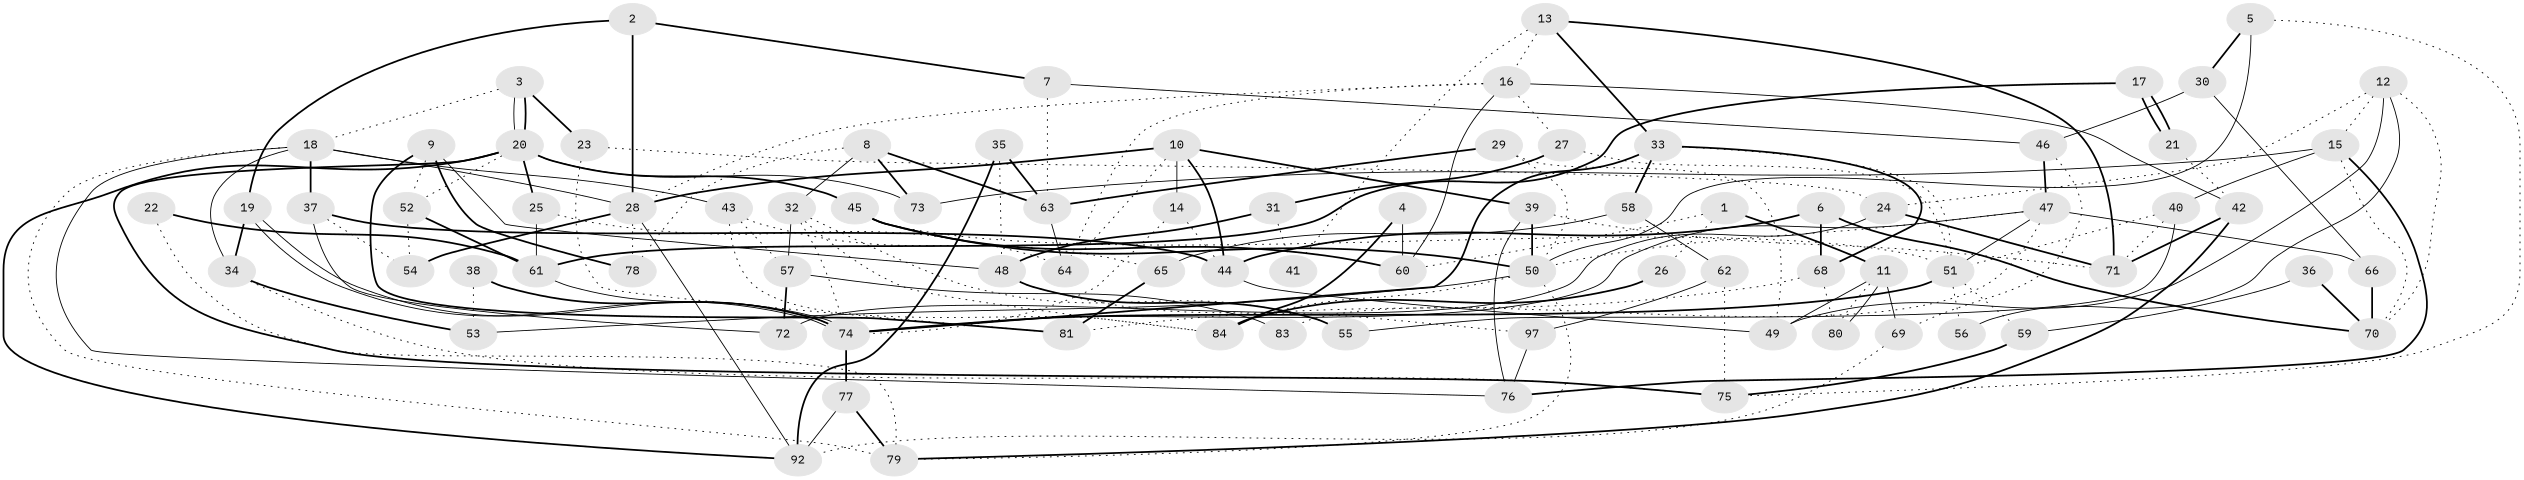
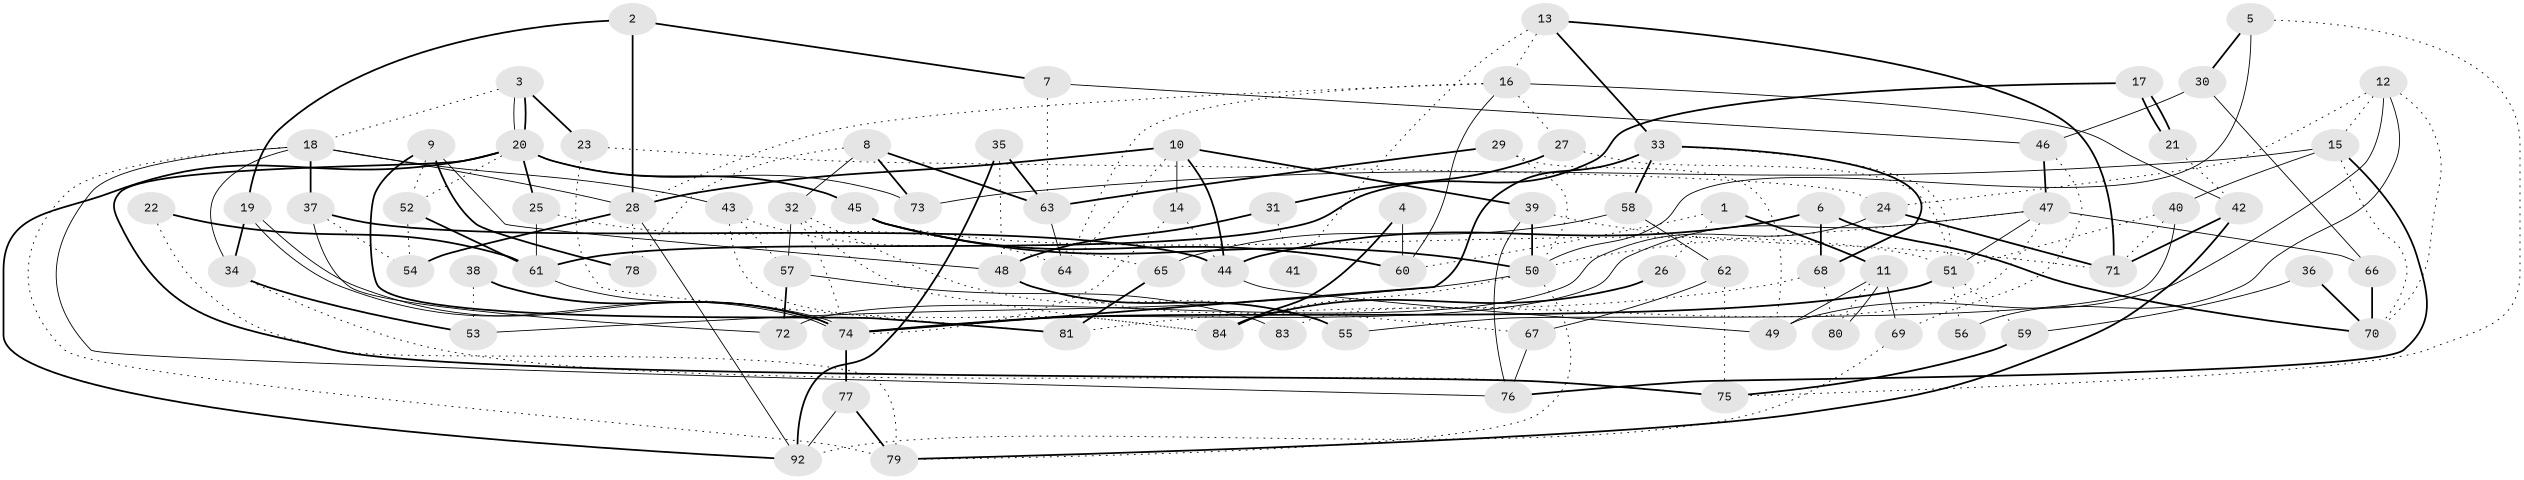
  graph {
    fontname="IBM Plex Mono"
    node [color=gray90 fontname="IBM Plex Mono" style=filled]
    edge [fontname="IBM Plex Mono" style=bold]
    1
    11
    26
    60
    49
    69
    80
    84
    2
    7
    19
    28
    46
    63
    74
    34
    78
    n18 [label=92]
    54
    3
    18
    20
    23
    76
    37
    43
    79
    75
    73
    52
    25
    45
    81
    24
    4
    5
    30
    50
    66
    53
    6
    44
    68
    70
    47
    64
    8
    32
    55
    57
    9
    48
-   67 [label=97]
+   67
    61
    10
    14
    39
    71
    12
    15
    56
    40
    72
    13
    16
    33
    41
    27
    42
    51
    58
    77
    31
    17
    21
    65
    22
    59
    29
    83
    62
    35
    36
    38
    1 -- 11
    1 -- 26 [style=dotted]
    1 -- 60 [style=dotted]
    11 -- 49 [style=solid]
    11 -- 69 [style=solid]
    11 -- 80 [style=dotted]
    11 -- 80 [style=solid]
    26 -- 84
    69 -- n18 [style=dotted]
    2 -- 7
    2 -- 19
    2 -- 28
    7 -- 46 [style=solid]
    7 -- 63 [style=dotted]
    19 -- 74 [style=solid]
    19 -- 74 [style=solid]
    19 -- 34
    28 -- 78 [style=dotted]
    28 -- n18 [style=solid]
    28 -- 54
    46 -- 69 [style=dotted]
    46 -- 47
    63 -- 64 [style=solid]
    74 -- 77
    34 -- 75 [style=dotted]
    34 -- 53
    3 -- 18 [style=dotted]
    3 -- 20 [style=solid]
    3 -- 20
    3 -- 23
    18 -- 28 [style=solid]
    18 -- 34 [style=solid]
    18 -- 76 [style=solid]
    18 -- 37
    18 -- 43 [style=solid]
    18 -- 79 [style=dotted]
    20 -- n18
    20 -- 75
    20 -- 73 [style=solid]
    20 -- 52 [style=dotted]
    20 -- 25
    20 -- 45
    23 -- 81 [style=dotted]
    23 -- 24 [style=dotted]
    37 -- 54 [style=dotted]
    37 -- 44
    37 -- 72 [style=solid]
    43 -- 84 [style=dotted]
    43 -- 57 [style=dotted]
    43 -- 65 [style=dotted]
    52 -- 54 [style=dotted]
    52 -- 61
    25 -- 64 [style=dotted]
    25 -- 61 [style=solid]
    45 -- 60
    45 -- 50
    45 -- 51 [style=dotted]
    24 -- 71
    24 -- 72 [style=solid]
    4 -- 60 [style=solid]
    4 -- 84
    5 -- 75 [style=dotted]
    5 -- 30
    5 -- 50 [style=solid]
    30 -- 46 [style=solid]
    30 -- 66 [style=solid]
    50 -- 84 [style=dotted]
    50 -- 79 [style=dotted]
    50 -- 53 [style=solid]
    66 -- 70
    6 -- 44
    6 -- 68
    6 -- 70
    44 -- 49 [style=solid]
    68 -- 80 [style=dotted]
    68 -- 81 [style=dotted]
    47 -- 74 [style=solid]
    47 -- 50 [style=dotted]
    47 -- 66 [style=solid]
    47 -- 51 [style=solid]
    47 -- 83 [style=dotted]
    8 -- 63
    8 -- 78 [style=dotted]
    8 -- 73
    8 -- 32 [style=solid]
    32 -- 84 [style=dotted]
    32 -- 74 [style=dotted]
    32 -- 55 [style=dotted]
    32 -- 57 [style=solid]
    57 -- 72
    57 -- 83 [style=solid]
    9 -- 78
    9 -- 52 [style=dotted]
    9 -- 81
    9 -- 48 [style=solid]
    48 -- 55
    48 -- 67 [style=dotted]
    67 -- 76 [style=solid]
    61 -- 74 [style=solid]
    10 -- 28
    10 -- 44
    10 -- 64 [style=dotted]
    10 -- 14 [style=solid]
    10 -- 39
    14 -- 74 [style=dotted]
    14 -- 44 [style=dotted]
    39 -- 76 [style=solid]
    39 -- 50
    39 -- 71 [style=dotted]
    12 -- 49 [style=solid]
    12 -- 24 [style=dotted]
    12 -- 70 [style=dotted]
    12 -- 15 [style=dotted]
    12 -- 56 [style=solid]
    15 -- 76
    15 -- 73 [style=solid]
    15 -- 70 [style=dotted]
    15 -- 40 [style=solid]
    40 -- 55 [style=solid]
    40 -- 71 [style=dotted]
    40 -- 51 [style=dotted]
    13 -- 71
    13 -- 16 [style=dotted]
    13 -- 33
    13 -- 41 [style=dotted]
    16 -- 60 [style=solid]
    16 -- 28 [style=dotted]
    16 -- 64 [style=dotted]
    16 -- 27 [style=dotted]
    16 -- 42 [style=solid]
    33 -- 74
    33 -- 68
    33 -- 51 [style=dotted]
    33 -- 58
    27 -- 51 [style=dotted]
    27 -- 31
    42 -- 79
    42 -- 71
    51 -- 74
    51 -- 56 [style=dotted]
    51 -- 59 [style=dotted]
    58 -- 65 [style=solid]
    58 -- 62 [style=solid]
    77 -- n18 [style=solid]
    77 -- 79
    31 -- 48
    31 -- 41 [style=dotted]
    17 -- 61
    17 -- 21
    17 -- 21
    21 -- 42 [style=dotted]
    65 -- 81
    22 -- 79 [style=dotted]
    22 -- 61
    59 -- 75
    29 -- 49 [style=dotted]
    29 -- 63
    29 -- 50 [style=dotted]
    62 -- 75 [style=dotted]
    62 -- 67 [style=solid]
    35 -- 63
    35 -- n18
    35 -- 48 [style=dotted]
    36 -- 70
    36 -- 59 [style=solid]
    38 -- 74
    38 -- 53 [style=dotted]
  }
